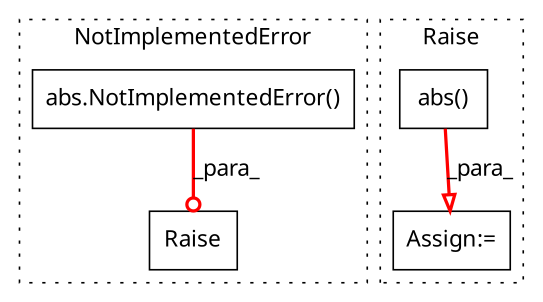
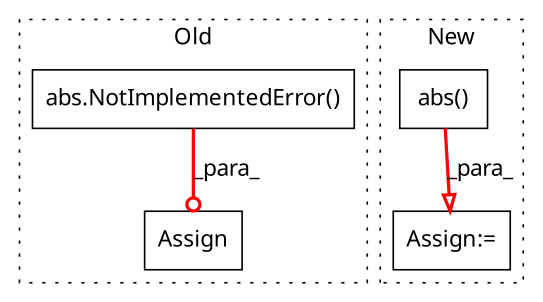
  digraph {
    fontname="Noto Sans"
    node [a=75 fontname="Noto Sans" shape=box]
    edge [color=red fontname="Noto Sans" style=bold]
    n1 [l="20,1" label="abs.NotImplementedError()" s="4981,5019"]
-   n2 [a=91 l=6 label=Raise s=4975]
+   n2 [a=91 l=6 label=Assign s=4975]
    n3 [l="10,1" label="abs()" s="4504,4529"]
    n4 [a=68 l=3 label="Assign:=" s=4491]
    subgraph cluster_1 {
-     label=NotImplementedError
+     label=Old
      style=dotted
      n1
      n2
    }
    subgraph cluster_2 {
-     label=Raise
+     label=New
      style=dotted
      n3
      n4
    }
    n1 -> n2 [arrowhead=odot label=_para_]
    n3 -> n4 [arrowhead=onormal label=_para_]
  }
